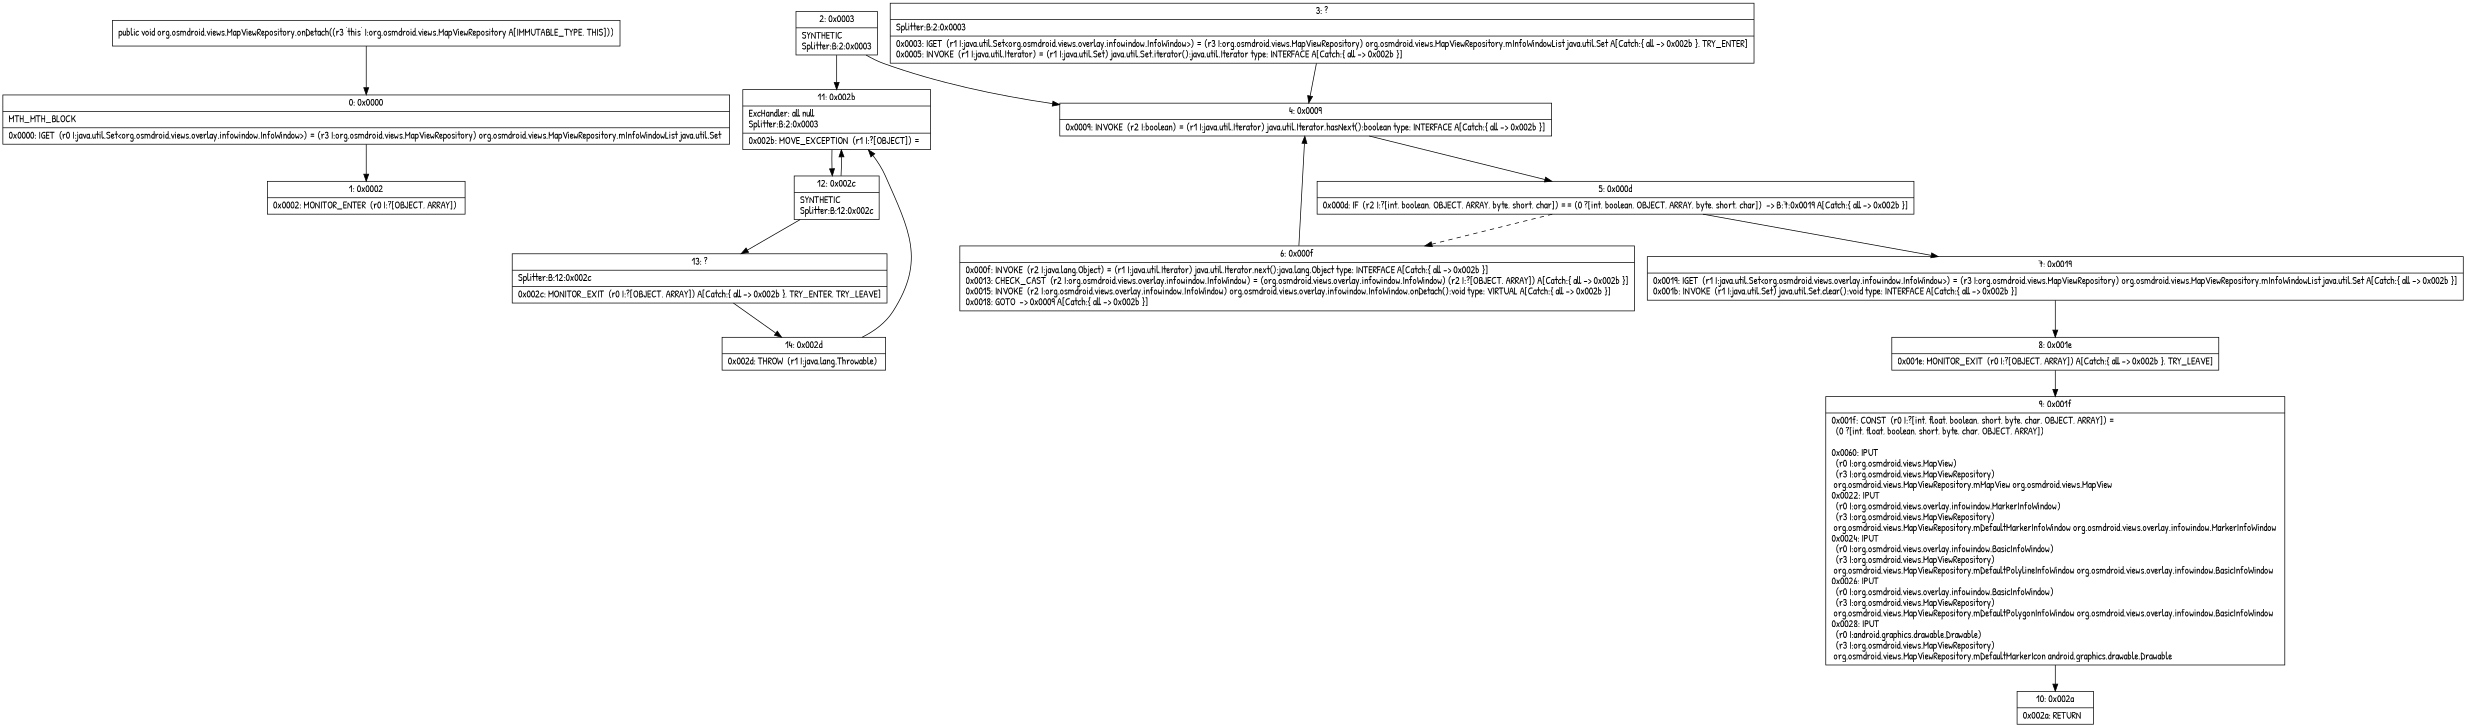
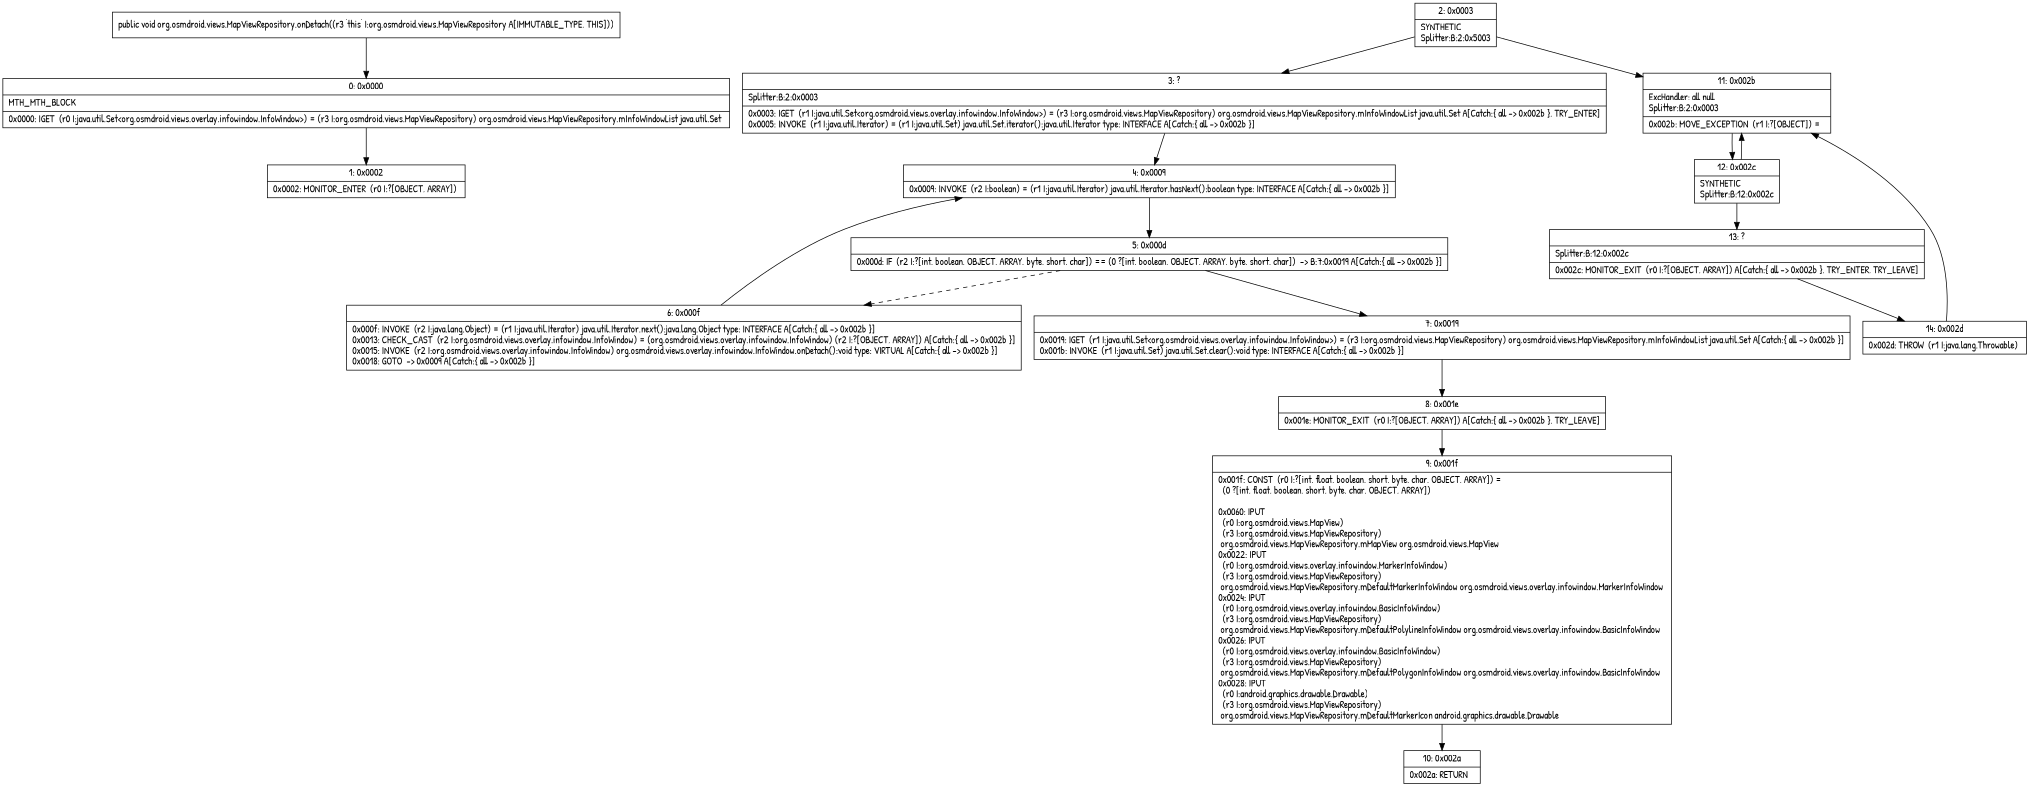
  digraph {
    fontname="Patrick Hand"
    node [fontname="Patrick Hand" shape=record]
    edge [fontname="Patrick Hand"]
    n1 [label="{0\:\ 0x0000|MTH_MTH_BLOCK\l|0x0000: IGET  (r0 I:java.util.Set\<org.osmdroid.views.overlay.infowindow.InfoWindow\>) = (r3 I:org.osmdroid.views.MapViewRepository) org.osmdroid.views.MapViewRepository.mInfoWindowList java.util.Set \l}"]
    n2 [label="{1\:\ 0x0002|0x0002: MONITOR_ENTER  (r0 I:?[OBJECT, ARRAY]) \l}"]
-   n3 [label="{2\:\ 0x0003|SYNTHETIC\lSplitter:B:2:0x0003\l}"]
+   n3 [label="{2\:\ 0x0003|SYNTHETIC\lSplitter:B:2:0x5003\l}"]
    n4 [label="{3\:\ ?|Splitter:B:2:0x0003\l|0x0003: IGET  (r1 I:java.util.Set\<org.osmdroid.views.overlay.infowindow.InfoWindow\>) = (r3 I:org.osmdroid.views.MapViewRepository) org.osmdroid.views.MapViewRepository.mInfoWindowList java.util.Set A[Catch:\{ all \-\> 0x002b \}, TRY_ENTER]\l0x0005: INVOKE  (r1 I:java.util.Iterator) = (r1 I:java.util.Set) java.util.Set.iterator():java.util.Iterator type: INTERFACE A[Catch:\{ all \-\> 0x002b \}]\l}"]
    n5 [label="{11\:\ 0x002b|ExcHandler: all null\lSplitter:B:2:0x0003\l|0x002b: MOVE_EXCEPTION  (r1 I:?[OBJECT]) =  \l}"]
    n6 [label="{4\:\ 0x0009|0x0009: INVOKE  (r2 I:boolean) = (r1 I:java.util.Iterator) java.util.Iterator.hasNext():boolean type: INTERFACE A[Catch:\{ all \-\> 0x002b \}]\l}"]
    n7 [label="{12\:\ 0x002c|SYNTHETIC\lSplitter:B:12:0x002c\l}"]
    n8 [label="{5\:\ 0x000d|0x000d: IF  (r2 I:?[int, boolean, OBJECT, ARRAY, byte, short, char]) == (0 ?[int, boolean, OBJECT, ARRAY, byte, short, char])  \-\> B:7:0x0019 A[Catch:\{ all \-\> 0x002b \}]\l}"]
    n9 [label="{6\:\ 0x000f|0x000f: INVOKE  (r2 I:java.lang.Object) = (r1 I:java.util.Iterator) java.util.Iterator.next():java.lang.Object type: INTERFACE A[Catch:\{ all \-\> 0x002b \}]\l0x0013: CHECK_CAST  (r2 I:org.osmdroid.views.overlay.infowindow.InfoWindow) = (org.osmdroid.views.overlay.infowindow.InfoWindow) (r2 I:?[OBJECT, ARRAY]) A[Catch:\{ all \-\> 0x002b \}]\l0x0015: INVOKE  (r2 I:org.osmdroid.views.overlay.infowindow.InfoWindow) org.osmdroid.views.overlay.infowindow.InfoWindow.onDetach():void type: VIRTUAL A[Catch:\{ all \-\> 0x002b \}]\l0x0018: GOTO  \-\> 0x0009 A[Catch:\{ all \-\> 0x002b \}]\l}"]
    n10 [label="{7\:\ 0x0019|0x0019: IGET  (r1 I:java.util.Set\<org.osmdroid.views.overlay.infowindow.InfoWindow\>) = (r3 I:org.osmdroid.views.MapViewRepository) org.osmdroid.views.MapViewRepository.mInfoWindowList java.util.Set A[Catch:\{ all \-\> 0x002b \}]\l0x001b: INVOKE  (r1 I:java.util.Set) java.util.Set.clear():void type: INTERFACE A[Catch:\{ all \-\> 0x002b \}]\l}"]
    n11 [label="{8\:\ 0x001e|0x001e: MONITOR_EXIT  (r0 I:?[OBJECT, ARRAY]) A[Catch:\{ all \-\> 0x002b \}, TRY_LEAVE]\l}"]
    n12 [label="{9\:\ 0x001f|0x001f: CONST  (r0 I:?[int, float, boolean, short, byte, char, OBJECT, ARRAY]) = \l  (0 ?[int, float, boolean, short, byte, char, OBJECT, ARRAY])\l \l0x0060: IPUT  \l  (r0 I:org.osmdroid.views.MapView)\l  (r3 I:org.osmdroid.views.MapViewRepository)\l org.osmdroid.views.MapViewRepository.mMapView org.osmdroid.views.MapView \l0x0022: IPUT  \l  (r0 I:org.osmdroid.views.overlay.infowindow.MarkerInfoWindow)\l  (r3 I:org.osmdroid.views.MapViewRepository)\l org.osmdroid.views.MapViewRepository.mDefaultMarkerInfoWindow org.osmdroid.views.overlay.infowindow.MarkerInfoWindow \l0x0024: IPUT  \l  (r0 I:org.osmdroid.views.overlay.infowindow.BasicInfoWindow)\l  (r3 I:org.osmdroid.views.MapViewRepository)\l org.osmdroid.views.MapViewRepository.mDefaultPolylineInfoWindow org.osmdroid.views.overlay.infowindow.BasicInfoWindow \l0x0026: IPUT  \l  (r0 I:org.osmdroid.views.overlay.infowindow.BasicInfoWindow)\l  (r3 I:org.osmdroid.views.MapViewRepository)\l org.osmdroid.views.MapViewRepository.mDefaultPolygonInfoWindow org.osmdroid.views.overlay.infowindow.BasicInfoWindow \l0x0028: IPUT  \l  (r0 I:android.graphics.drawable.Drawable)\l  (r3 I:org.osmdroid.views.MapViewRepository)\l org.osmdroid.views.MapViewRepository.mDefaultMarkerIcon android.graphics.drawable.Drawable \l}"]
    n13 [label="{10\:\ 0x002a|0x002a: RETURN   \l}"]
    n14 [label="{13\:\ ?|Splitter:B:12:0x002c\l|0x002c: MONITOR_EXIT  (r0 I:?[OBJECT, ARRAY]) A[Catch:\{ all \-\> 0x002b \}, TRY_ENTER, TRY_LEAVE]\l}"]
    n15 [label="{14\:\ 0x002d|0x002d: THROW  (r1 I:java.lang.Throwable) \l}"]
    n16 [label="{public void org.osmdroid.views.MapViewRepository.onDetach((r3 'this' I:org.osmdroid.views.MapViewRepository A[IMMUTABLE_TYPE, THIS])) }"]
    n1 -> n2
-   n3 -> n6
+   n3 -> n4
    n3 -> n5
    n4 -> n6
    n5 -> n7
    n6 -> n8
    n7 -> n5
    n7 -> n14
    n8 -> n9 [style=dashed]
    n8 -> n10
    n9 -> n6
    n10 -> n11
    n11 -> n12
    n12 -> n13
    n14 -> n15
    n15 -> n5
    n16 -> n1
  }
